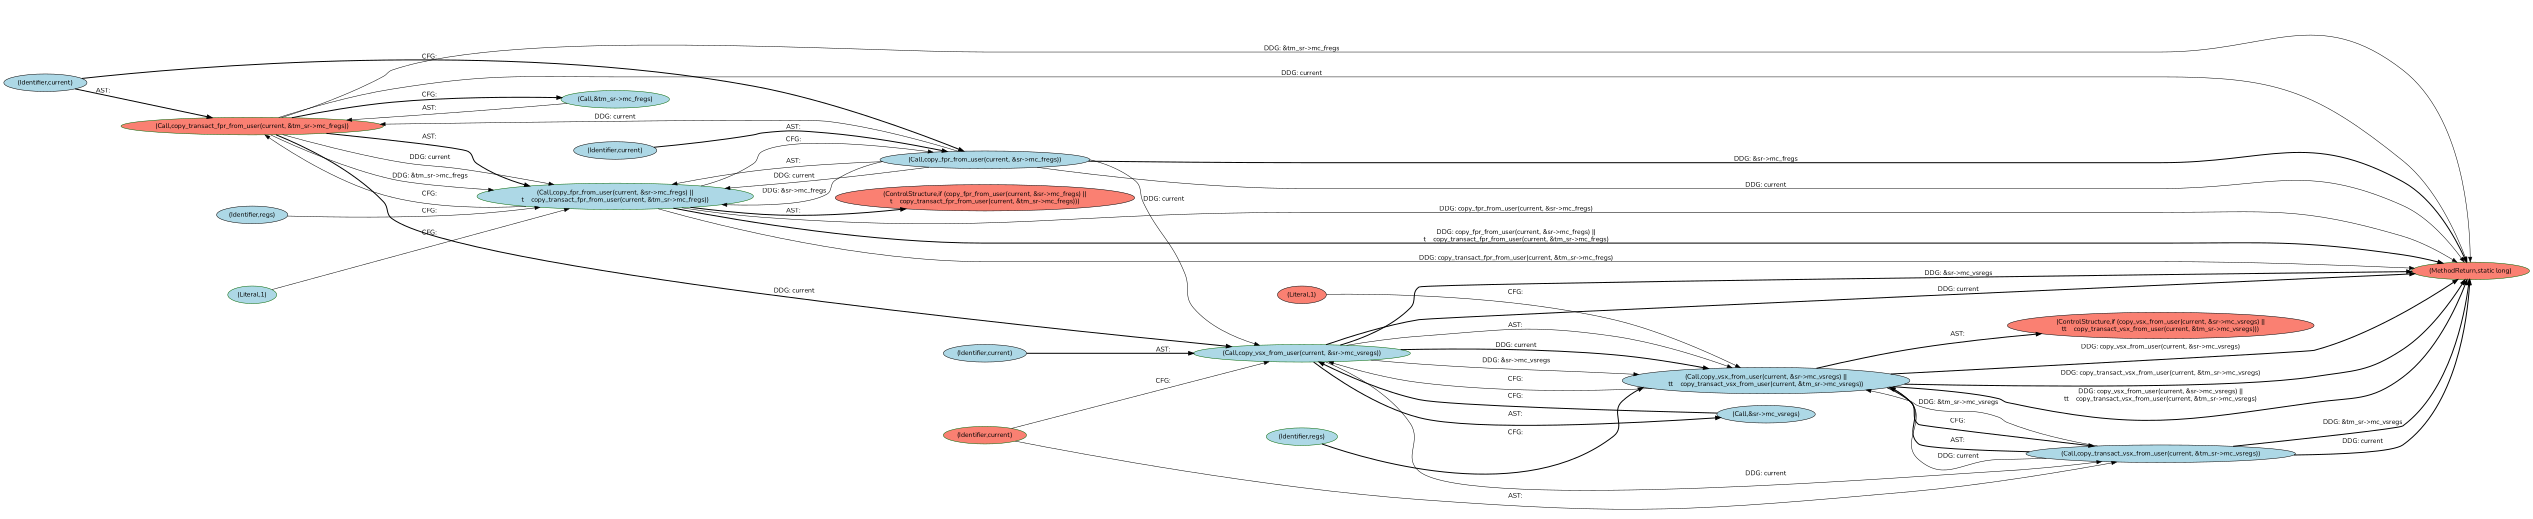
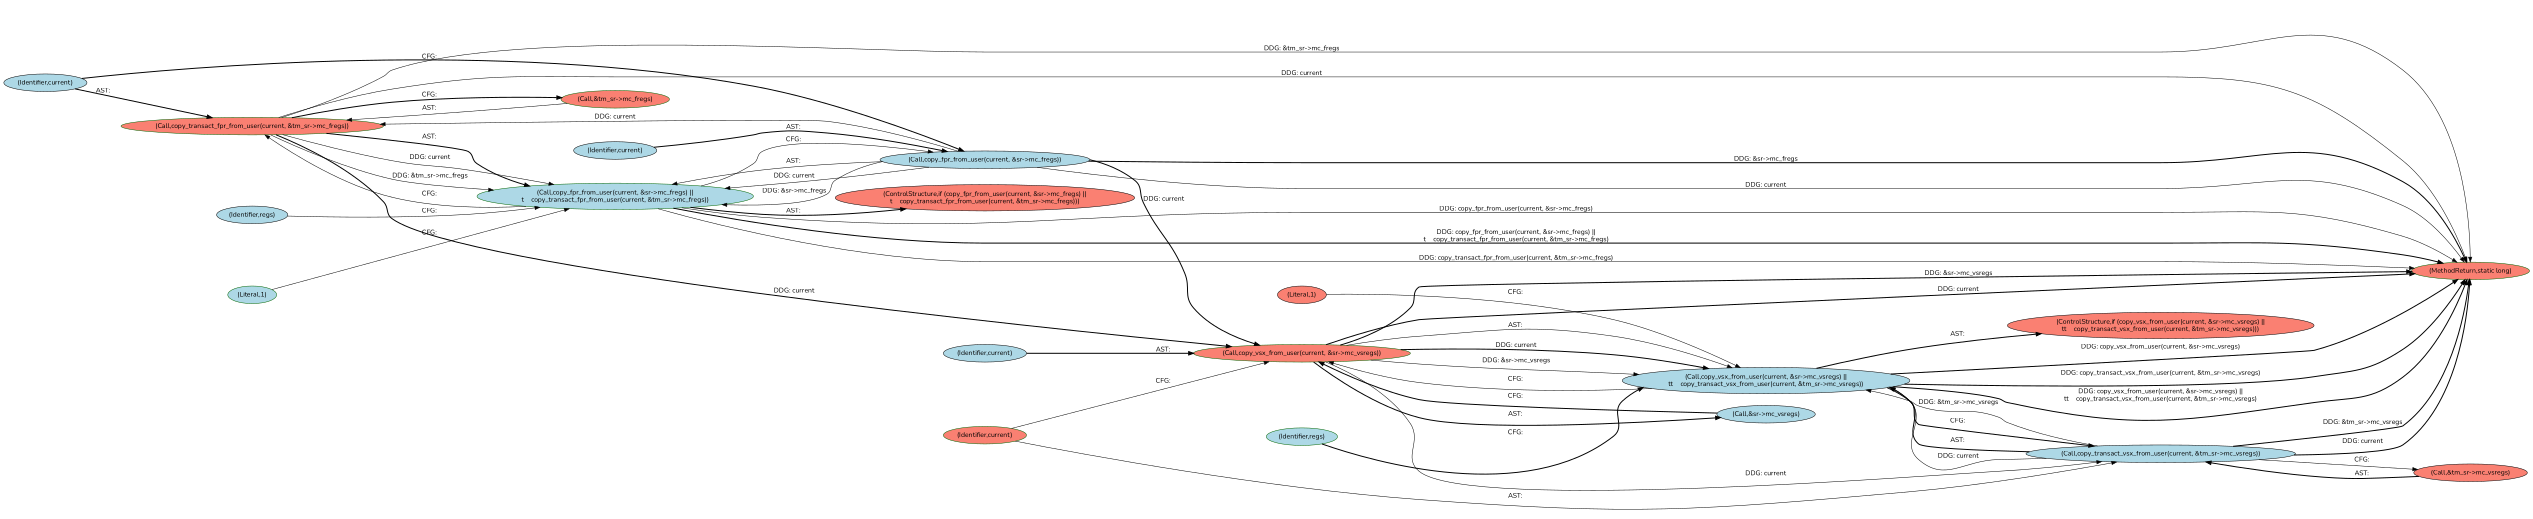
  digraph {
    fontname=Nunito
    rankdir=LR
    node [color=black fillcolor=lightblue fontname=Nunito style=filled]
    edge [fontname=Nunito style=bold]
    n1 [color=darkgreen fillcolor=salmon label="(Call,copy_transact_fpr_from_user(current, &tm_sr->mc_fregs))"]
    n2 [color=darkgreen label="(Call,copy_fpr_from_user(current, &sr->mc_fregs) ||\n\t    copy_transact_fpr_from_user(current, &tm_sr->mc_fregs))"]
-   n3 [color=darkgreen label="(Call,copy_vsx_from_user(current, &sr->mc_vsregs))"]
-   n4 [color=darkgreen label="(Call,&tm_sr->mc_fregs)"]
+   n3 [color=darkgreen fillcolor=salmon label="(Call,copy_vsx_from_user(current, &sr->mc_vsregs))"]
+   n4 [color=darkgreen fillcolor=salmon label="(Call,&tm_sr->mc_fregs)"]
    n5 [color=darkgreen fillcolor=salmon label="(MethodReturn,static long)"]
    n6 [label="(Call,copy_fpr_from_user(current, &sr->mc_fregs))"]
    n7 [fillcolor=salmon label="(ControlStructure,if (copy_fpr_from_user(current, &sr->mc_fregs) ||\n\t    copy_transact_fpr_from_user(current, &tm_sr->mc_fregs)))"]
    n8 [label="(Call,copy_vsx_from_user(current, &sr->mc_vsregs) ||\n\t\t    copy_transact_vsx_from_user(current, &tm_sr->mc_vsregs))"]
    n9 [label="(Call,copy_transact_vsx_from_user(current, &tm_sr->mc_vsregs))"]
    n10 [label="(Call,&sr->mc_vsregs)"]
    n11 [fillcolor=salmon label="(ControlStructure,if (copy_vsx_from_user(current, &sr->mc_vsregs) ||\n\t\t    copy_transact_vsx_from_user(current, &tm_sr->mc_vsregs)))"]
+   n12 [fillcolor=salmon label="(Call,&tm_sr->mc_vsregs)"]
    n13 [label="(Identifier,current)"]
    n14 [label="(Identifier,regs)"]
    n15 [label="(Identifier,current)"]
    n16 [color=darkgreen fillcolor=salmon label="(Identifier,current)"]
    n17 [color=darkgreen label="(Identifier,regs)"]
    n18 [fillcolor=salmon label="(Literal,1)"]
    n19 [label="(Identifier,current)"]
    n20 [color=darkgreen label="(Literal,1)"]
    n1 -> n2 [label="AST: "]
    n1 -> n2 [label="DDG: current" style=solid]
    n1 -> n2 [label="DDG: &tm_sr->mc_fregs" style=solid]
    n1 -> n3 [label="DDG: current"]
    n1 -> n4 [label="CFG: "]
    n1 -> n5 [label="DDG: &tm_sr->mc_fregs" style=solid]
    n1 -> n5 [label="DDG: current" style=solid]
    n2 -> n1 [label="CFG: " style=solid]
    n2 -> n5 [label="DDG: copy_fpr_from_user(current, &sr->mc_fregs)" style=solid]
    n2 -> n5 [label="DDG: copy_fpr_from_user(current, &sr->mc_fregs) ||\n\t    copy_transact_fpr_from_user(current, &tm_sr->mc_fregs)"]
    n2 -> n5 [label="DDG: copy_transact_fpr_from_user(current, &tm_sr->mc_fregs)" style=solid]
    n2 -> n6 [label="CFG: " style=solid]
    n2 -> n7 [label="AST: "]
    n3 -> n5 [label="DDG: &sr->mc_vsregs"]
    n3 -> n5 [label="DDG: current"]
    n3 -> n8 [label="AST: " style=solid]
    n3 -> n8 [label="DDG: current"]
    n3 -> n8 [label="DDG: &sr->mc_vsregs" style=solid]
    n3 -> n9 [label="DDG: current" style=solid]
    n3 -> n10 [label="AST: "]
    n4 -> n1 [label="AST: " style=solid]
    n6 -> n1 [label="DDG: current" style=solid]
    n6 -> n2 [label="AST: " style=solid]
    n6 -> n2 [label="DDG: current" style=solid]
    n6 -> n2 [label="DDG: &sr->mc_fregs" style=solid]
-   n6 -> n3 [label="DDG: current" style=solid]
+   n6 -> n3 [label="DDG: current"]
    n6 -> n5 [label="DDG: &sr->mc_fregs"]
    n6 -> n5 [label="DDG: current" style=solid]
    n8 -> n3 [label="CFG: " style=solid]
    n8 -> n5 [label="DDG: copy_vsx_from_user(current, &sr->mc_vsregs)"]
    n8 -> n5 [label="DDG: copy_transact_vsx_from_user(current, &tm_sr->mc_vsregs)"]
    n8 -> n5 [label="DDG: copy_vsx_from_user(current, &sr->mc_vsregs) ||\n\t\t    copy_transact_vsx_from_user(current, &tm_sr->mc_vsregs)"]
    n8 -> n9 [label="CFG: "]
    n8 -> n11 [label="AST: "]
    n9 -> n5 [label="DDG: &tm_sr->mc_vsregs"]
    n9 -> n5 [label="DDG: current"]
    n9 -> n8 [label="AST: "]
    n9 -> n8 [label="DDG: current" style=solid]
    n9 -> n8 [label="DDG: &tm_sr->mc_vsregs" style=solid]
+   n9 -> n12 [label="CFG: " style=solid]
    n10 -> n3 [label="CFG: "]
+   n12 -> n9 [label="AST: "]
    n13 -> n6 [label="AST: "]
    n14 -> n2 [label="CFG: " style=solid]
    n15 -> n1 [label="AST: "]
    n15 -> n6 [label="CFG: "]
    n16 -> n3 [label="CFG: " style=solid]
    n16 -> n9 [label="AST: " style=solid]
    n17 -> n8 [label="CFG: "]
    n18 -> n8 [label="CFG: " style=solid]
    n19 -> n3 [label="AST: "]
    n20 -> n2 [label="CFG: " style=solid]
  }
